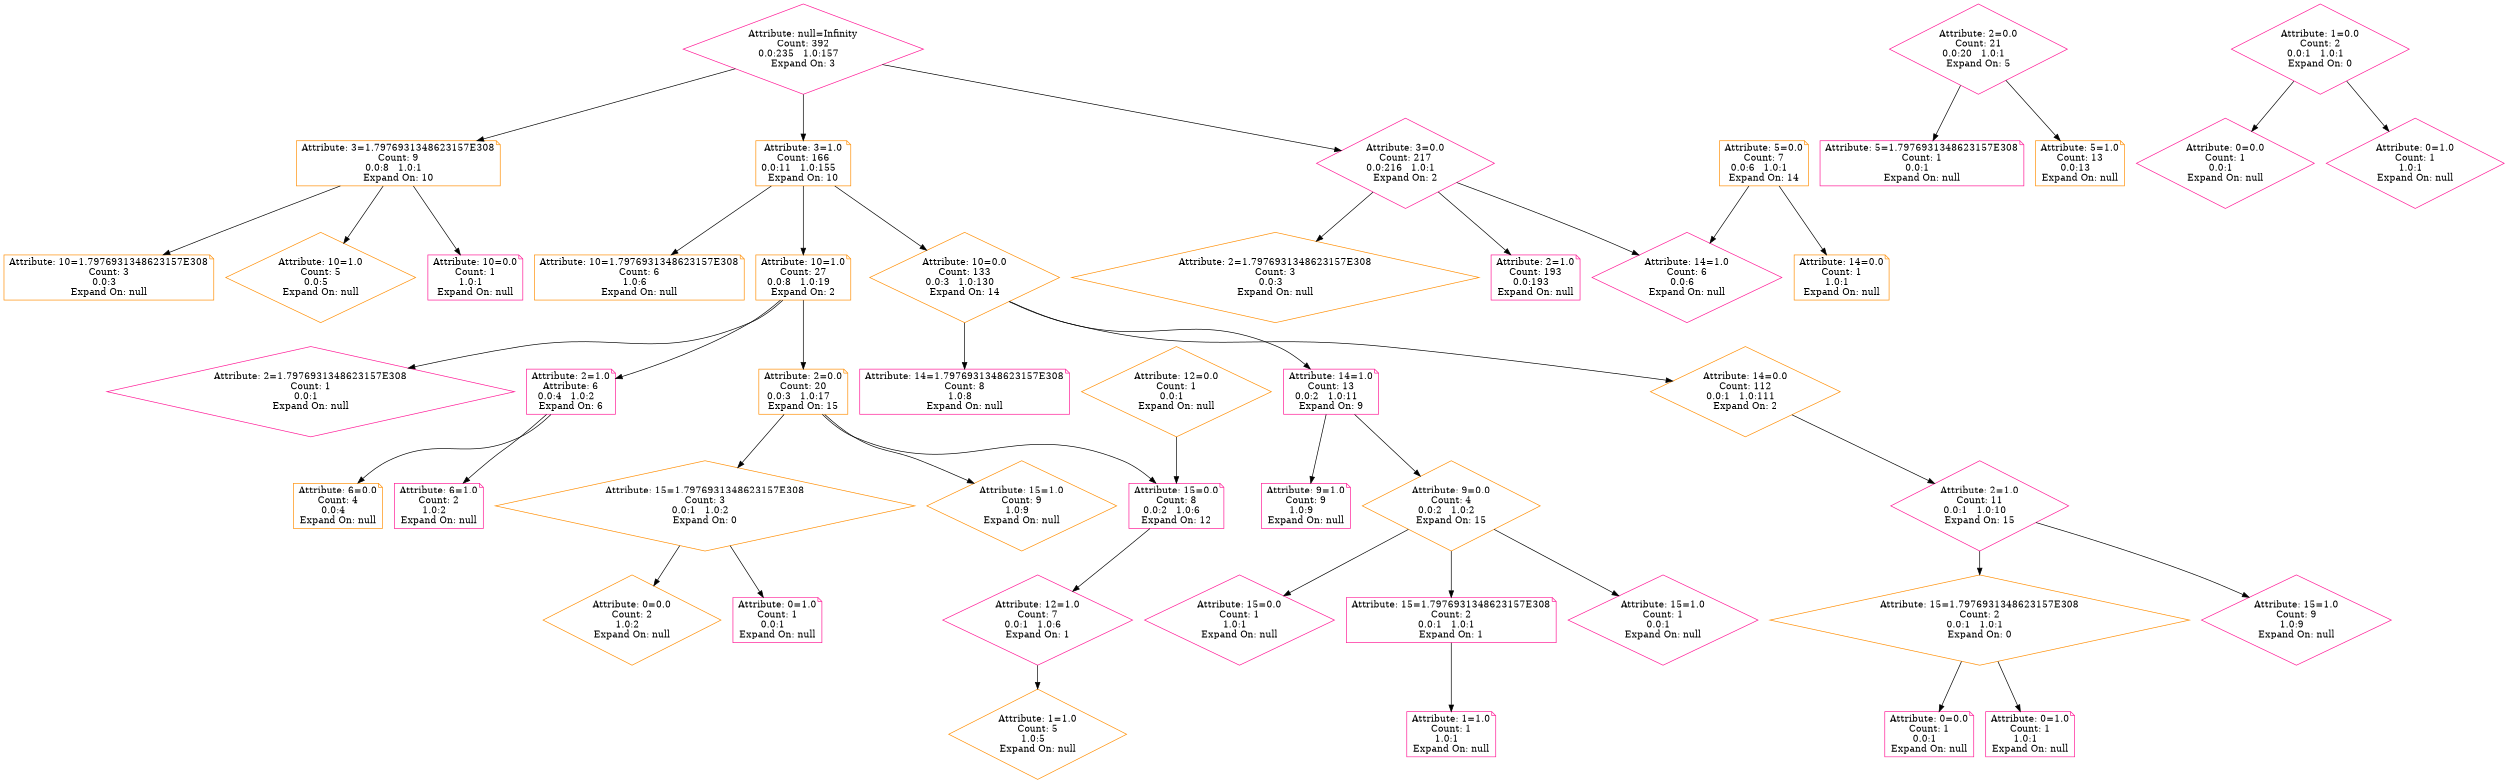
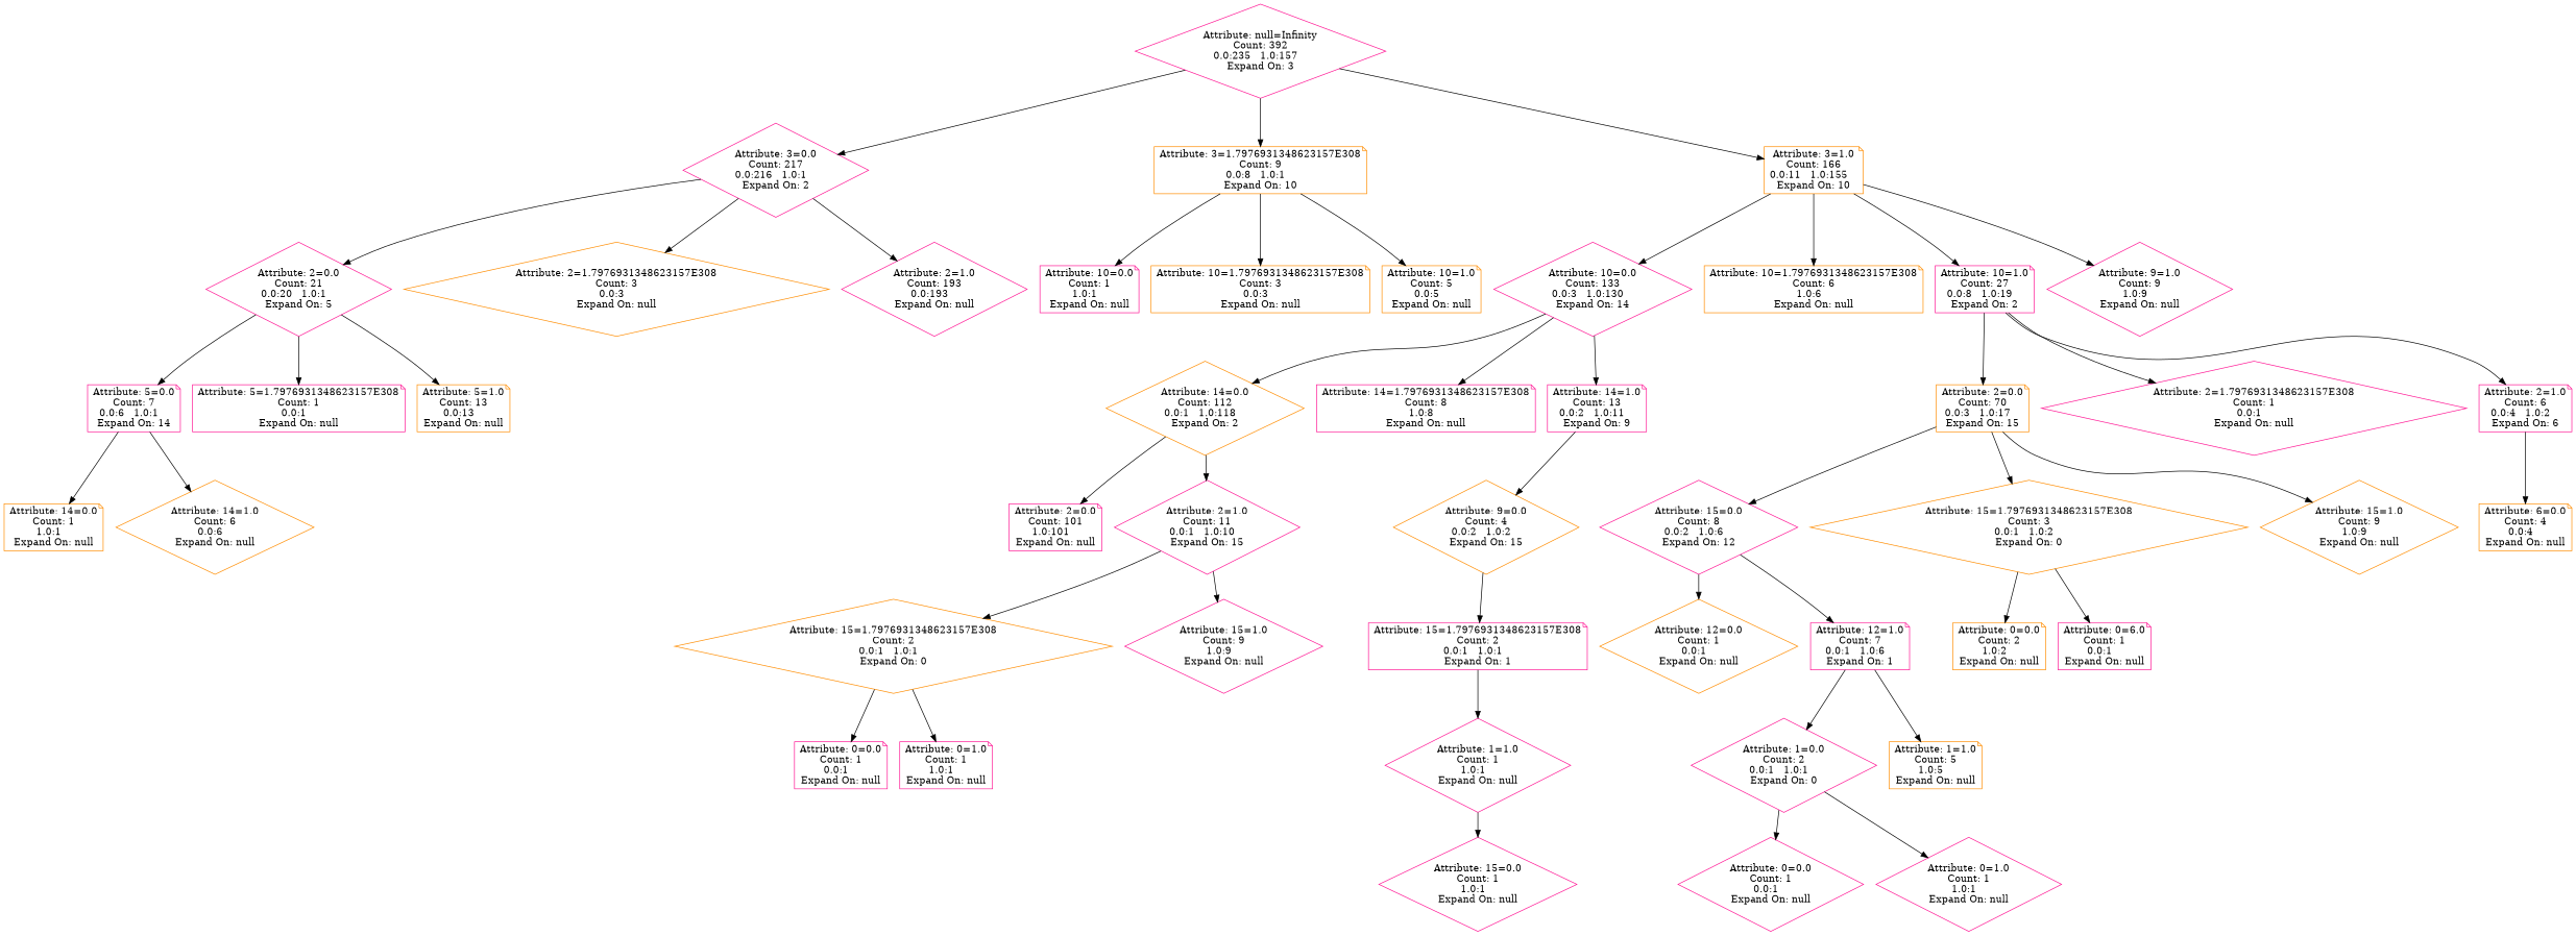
  digraph {
    node [color=deeppink shape=diamond]
    n1 [label="Attribute: null=Infinity\nCount: 392\n0.0:235   1.0:157   \nExpand On: 3"]
    n2 [label="Attribute: 3=0.0\nCount: 217\n0.0:216   1.0:1   \nExpand On: 2"]
    n3 [color=darkorange label="Attribute: 3=1.7976931348623157E308\nCount: 9\n0.0:8   1.0:1   \nExpand On: 10" shape=note]
    n4 [color=darkorange label="Attribute: 3=1.0\nCount: 166\n0.0:11   1.0:155   \nExpand On: 10" shape=note]
    n5 [label="Attribute: 2=0.0\nCount: 21\n0.0:20   1.0:1   \nExpand On: 5"]
    n6 [color=darkorange label="Attribute: 2=1.7976931348623157E308\nCount: 3\n0.0:3   \nExpand On: null"]
-   n7 [label="Attribute: 2=1.0\nCount: 193\n0.0:193   \nExpand On: null" shape=note]
+   n7 [label="Attribute: 2=1.0\nCount: 193\n0.0:193   \nExpand On: null"]
    n8 [label="Attribute: 10=0.0\nCount: 1\n1.0:1   \nExpand On: null" shape=note]
    n9 [color=darkorange label="Attribute: 10=1.7976931348623157E308\nCount: 3\n0.0:3   \nExpand On: null" shape=note]
-   n10 [color=darkorange label="Attribute: 10=1.0\nCount: 5\n0.0:5   \nExpand On: null"]
-   n11 [color=darkorange label="Attribute: 10=0.0\nCount: 133\n0.0:3   1.0:130   \nExpand On: 14"]
+   n10 [color=darkorange label="Attribute: 10=1.0\nCount: 5\n0.0:5   \nExpand On: null" shape=note]
+   n11 [label="Attribute: 10=0.0\nCount: 133\n0.0:3   1.0:130   \nExpand On: 14"]
    n12 [color=darkorange label="Attribute: 10=1.7976931348623157E308\nCount: 6\n1.0:6   \nExpand On: null" shape=note]
-   n13 [color=darkorange label="Attribute: 10=1.0\nCount: 27\n0.0:8   1.0:19   \nExpand On: 2" shape=note]
-   n14 [color=darkorange label="Attribute: 5=0.0\nCount: 7\n0.0:6   1.0:1   \nExpand On: 14" shape=note]
+   n13 [label="Attribute: 10=1.0\nCount: 27\n0.0:8   1.0:19   \nExpand On: 2" shape=note]
+   n14 [label="Attribute: 5=0.0\nCount: 7\n0.0:6   1.0:1   \nExpand On: 14" shape=note]
    n15 [label="Attribute: 5=1.7976931348623157E308\nCount: 1\n0.0:1   \nExpand On: null" shape=note]
    n16 [color=darkorange label="Attribute: 5=1.0\nCount: 13\n0.0:13   \nExpand On: null" shape=note]
    n17 [color=darkorange label="Attribute: 14=0.0\nCount: 1\n1.0:1   \nExpand On: null" shape=note]
-   n18 [label="Attribute: 14=1.0\nCount: 6\n0.0:6   \nExpand On: null"]
-   n19 [color=darkorange label="Attribute: 14=0.0\nCount: 112\n0.0:1   1.0:111   \nExpand On: 2"]
+   n18 [color=darkorange label="Attribute: 14=1.0\nCount: 6\n0.0:6   \nExpand On: null"]
+   n19 [color=darkorange label="Attribute: 14=0.0\nCount: 112\n0.0:1   1.0:118   \nExpand On: 2"]
    n20 [label="Attribute: 14=1.7976931348623157E308\nCount: 8\n1.0:8   \nExpand On: null" shape=note]
    n21 [label="Attribute: 14=1.0\nCount: 13\n0.0:2   1.0:11   \nExpand On: 9" shape=note]
-   n22 [color=darkorange label="Attribute: 2=0.0\nCount: 20\n0.0:3   1.0:17   \nExpand On: 15" shape=note]
+   n22 [color=darkorange label="Attribute: 2=0.0\nCount: 70\n0.0:3   1.0:17   \nExpand On: 15" shape=note]
    n23 [label="Attribute: 2=1.7976931348623157E308\nCount: 1\n0.0:1   \nExpand On: null"]
-   n24 [label="Attribute: 2=1.0\nAttribute: 6\n0.0:4   1.0:2   \nExpand On: 6" shape=note]
+   n24 [label="Attribute: 2=1.0\nCount: 6\n0.0:4   1.0:2   \nExpand On: 6" shape=note]
+   n25 [label="Attribute: 2=0.0\nCount: 101\n1.0:101   \nExpand On: null" shape=note]
    n26 [label="Attribute: 2=1.0\nCount: 11\n0.0:1   1.0:10   \nExpand On: 15"]
    n27 [color=darkorange label="Attribute: 9=0.0\nCount: 4\n0.0:2   1.0:2   \nExpand On: 15"]
-   n28 [label="Attribute: 9=1.0\nCount: 9\n1.0:9   \nExpand On: null" shape=note]
+   n28 [label="Attribute: 9=1.0\nCount: 9\n1.0:9   \nExpand On: null"]
    n29 [color=darkorange label="Attribute: 15=1.7976931348623157E308\nCount: 2\n0.0:1   1.0:1   \nExpand On: 0"]
    n30 [label="Attribute: 15=1.0\nCount: 9\n1.0:9   \nExpand On: null"]
    n31 [label="Attribute: 0=0.0\nCount: 1\n0.0:1   \nExpand On: null" shape=note]
    n32 [label="Attribute: 0=1.0\nCount: 1\n1.0:1   \nExpand On: null" shape=note]
    n33 [label="Attribute: 15=0.0\nCount: 1\n1.0:1   \nExpand On: null"]
    n34 [label="Attribute: 15=1.7976931348623157E308\nCount: 2\n0.0:1   1.0:1   \nExpand On: 1" shape=note]
-   n35 [label="Attribute: 15=1.0\nCount: 1\n0.0:1   \nExpand On: null"]
-   n36 [label="Attribute: 1=1.0\nCount: 1\n1.0:1   \nExpand On: null" shape=note]
-   n37 [label="Attribute: 15=0.0\nCount: 8\n0.0:2   1.0:6   \nExpand On: 12" shape=note]
+   n36 [label="Attribute: 1=1.0\nCount: 1\n1.0:1   \nExpand On: null"]
+   n37 [label="Attribute: 15=0.0\nCount: 8\n0.0:2   1.0:6   \nExpand On: 12"]
    n38 [color=darkorange label="Attribute: 15=1.7976931348623157E308\nCount: 3\n0.0:1   1.0:2   \nExpand On: 0"]
    n39 [color=darkorange label="Attribute: 15=1.0\nCount: 9\n1.0:9   \nExpand On: null"]
    n40 [color=darkorange label="Attribute: 6=0.0\nCount: 4\n0.0:4   \nExpand On: null" shape=note]
-   n41 [label="Attribute: 6=1.0\nCount: 2\n1.0:2   \nExpand On: null" shape=note]
    n42 [color=darkorange label="Attribute: 12=0.0\nCount: 1\n0.0:1   \nExpand On: null"]
-   n43 [label="Attribute: 12=1.0\nCount: 7\n0.0:1   1.0:6   \nExpand On: 1"]
-   n44 [color=darkorange label="Attribute: 0=0.0\nCount: 2\n1.0:2   \nExpand On: null"]
-   n45 [label="Attribute: 0=1.0\nCount: 1\n0.0:1   \nExpand On: null" shape=note]
+   n43 [label="Attribute: 12=1.0\nCount: 7\n0.0:1   1.0:6   \nExpand On: 1" shape=note]
+   n44 [color=darkorange label="Attribute: 0=0.0\nCount: 2\n1.0:2   \nExpand On: null" shape=note]
+   n45 [label="Attribute: 0=6.0\nCount: 1\n0.0:1   \nExpand On: null" shape=note]
    n46 [label="Attribute: 1=0.0\nCount: 2\n0.0:1   1.0:1   \nExpand On: 0"]
-   n47 [color=darkorange label="Attribute: 1=1.0\nCount: 5\n1.0:5   \nExpand On: null"]
+   n47 [color=darkorange label="Attribute: 1=1.0\nCount: 5\n1.0:5   \nExpand On: null" shape=note]
    n48 [label="Attribute: 0=0.0\nCount: 1\n0.0:1   \nExpand On: null"]
    n49 [label="Attribute: 0=1.0\nCount: 1\n1.0:1   \nExpand On: null"]
    n1 -> n2
    n1 -> n3
    n1 -> n4
-   n2 -> n18
+   n2 -> n5
    n2 -> n6
    n2 -> n7
    n3 -> n8
    n3 -> n9
    n3 -> n10
    n4 -> n11
    n4 -> n12
    n4 -> n13
+   n5 -> n14
    n5 -> n15
    n5 -> n16
    n11 -> n19
    n11 -> n20
    n11 -> n21
    n13 -> n22
    n13 -> n23
    n13 -> n24
    n14 -> n17
    n14 -> n18
+   n19 -> n25
    n19 -> n26
    n21 -> n27
-   n21 -> n28
+   n4 -> n28
    n22 -> n37
    n22 -> n38
    n22 -> n39
    n24 -> n40
-   n24 -> n41
    n26 -> n29
    n26 -> n30
-   n27 -> n33
+   n36 -> n33
    n27 -> n34
-   n27 -> n35
    n29 -> n31
    n29 -> n32
    n34 -> n36
-   n42 -> n37
+   n37 -> n42
    n37 -> n43
    n38 -> n44
    n38 -> n45
+   n43 -> n46
    n43 -> n47
    n46 -> n48
    n46 -> n49
  }
